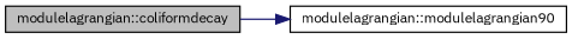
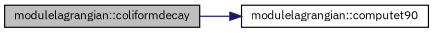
  digraph {
    rankdir=LR
    fontname="IBM Plex Sans"
    node [color=black fontname="IBM Plex Sans" fontsize=10 shape=record style=filled]
    n1 [fillcolor=grey75 fontcolor=black height=0.2 label="modulelagrangian::coliformdecay" width=0.4]
-   n2 [fillcolor=white height=0.2 label="modulelagrangian::modulelagrangian90" width=0.4]
+   n2 [fillcolor=white height=0.2 label="modulelagrangian::computet90" width=0.4]
    n1 -> n2 [color=midnightblue fontname="IBM Plex Sans" fontsize=10 labelfontname=Helvetica labelfontsize=10 style=solid]
  }
